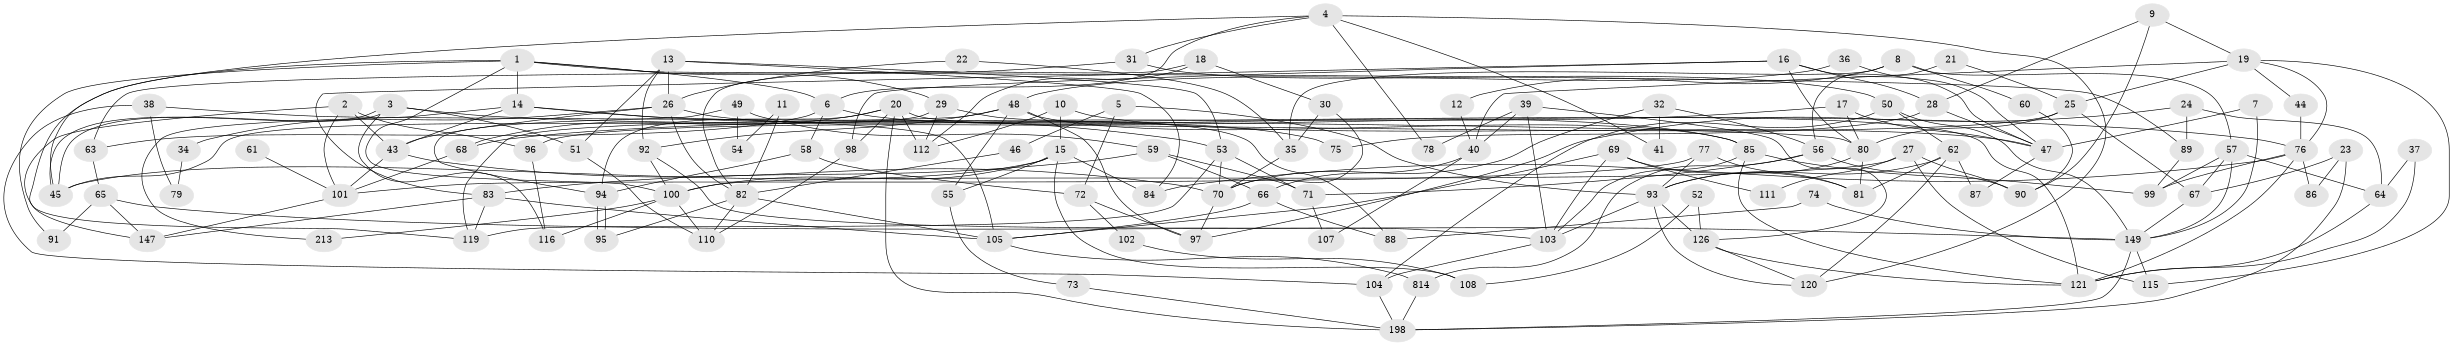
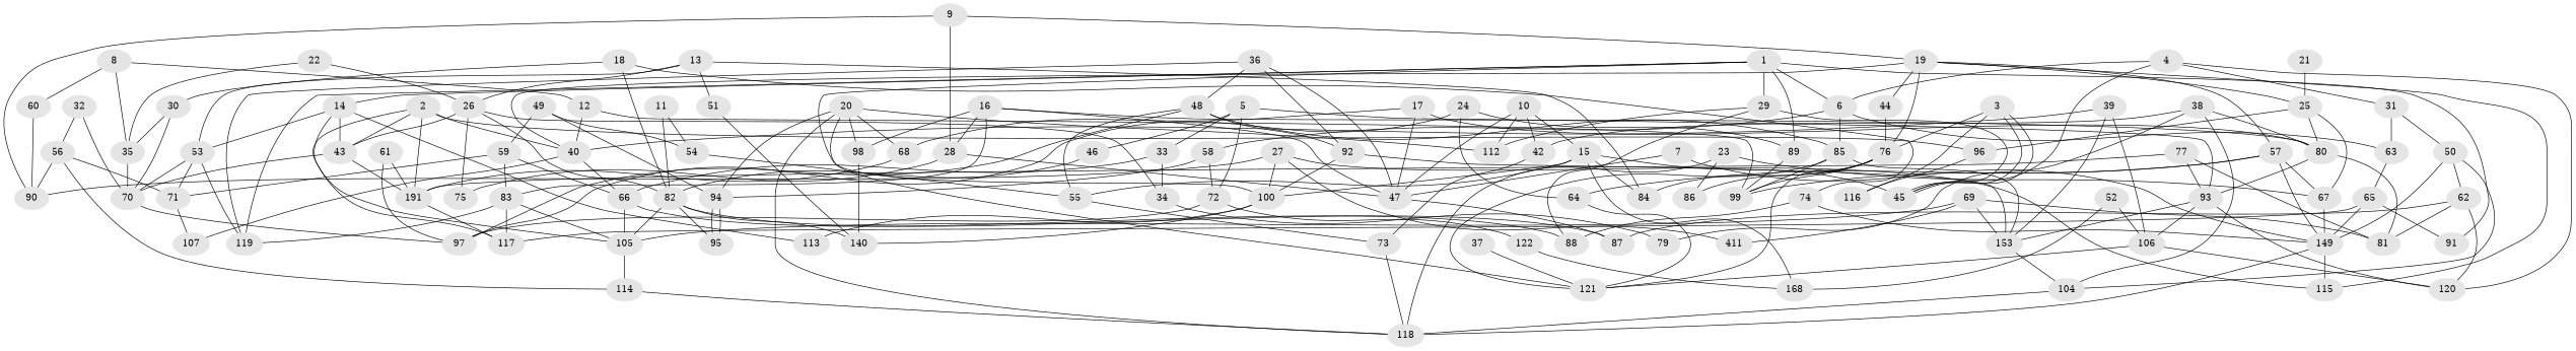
  graph {
    node [color=gray90 style=filled]
    1
    6
    14
    29
    89
    91
    100
    119
    58
    63
    85
    43
    53
    105
-   113 [label=213]
+   113
    45
    112
    88
    99
    116
-   110
+   110 [label=140]
    2
    40
    96
-   101
-   117 [label=147]
+   101 [label=191]
+   117
    66
    107
    70
    3
    51
    76
    84
    121
    86
    4
    31
-   41
-   78
    120
    50
    5
+   33
    46
    72
    93
    34
    82
    97
-   102
-   103
-   106 [label=126]
+   102 [label=122]
+   103 [label=153]
+   106
    94
    65
    7
    47
    n57 [label=149]
    87
    115
-   118 [label=198]
+   118
    8
    12
    35
    57
    60
    67
    64
    90
    9
    19
    28
    25
    44
    75
    10
    15
+   42
    55
-   108
+   108 [label=168]
    73
    11
    54
    95
    13
    26
    92
    71
-   114 [label=814]
+   114
    16
    80
    83
    98
    81
    17
    68
    18
    30
    20
    21
    56
    22
    23
    24
    79
    27
-   111
+   111 [label=411]
    104
    62
    32
    49
    59
    36
    48
    37
    38
    39
    52
    61
    69
    74
    77
    1 -- 6
    1 -- 14
    1 -- 29
    1 -- 89
    1 -- 91
    1 -- 100
    1 -- 119
    6 -- 58
    6 -- 63
    6 -- 85
    14 -- 43
    14 -- 53
    14 -- 105
    14 -- 113
    29 -- 45
    29 -- 112
    29 -- 88
    89 -- 99
    100 -- 113
-   100 -- 116
    100 -- 110
    58 -- 72
    58 -- 94
    63 -- 65
    85 -- 99
    85 -- 121
    85 -- 103
    43 -- 101
    43 -- 70
    53 -- 119
    53 -- 70
    53 -- 71
    105 -- 114
    2 -- 43
+   2 -- 40
    2 -- 96
    2 -- 101
    2 -- 117
    40 -- 66
    40 -- 107
    96 -- 116
    101 -- 117
    66 -- 105
    66 -- 88
    70 -- 97
    3 -- 45
    3 -- 45
    3 -- 116
-   3 -- 51
    3 -- 76
    51 -- 110
    76 -- 99
    76 -- 84
    76 -- 121
    76 -- 86
    4 -- 6
    4 -- 45
    4 -- 31
-   4 -- 41
-   4 -- 78
    4 -- 120
    31 -- 63
    31 -- 50
    50 -- n57
    50 -- 104
    50 -- 62
+   5 -- 33
    5 -- 46
    5 -- 72
    5 -- 93
+   33 -- 66
+   33 -- 34
    46 -- 82
    72 -- 97
    72 -- 102
    93 -- 120
    93 -- 103
    93 -- 106
    34 -- 79
    82 -- 105
    82 -- 110
+   82 -- 87
    82 -- 95
    102 -- 108
    103 -- 104
    106 -- 121
    106 -- 120
    94 -- 95
    94 -- 95
    65 -- 91
    65 -- 117
    65 -- n57
    7 -- 47
    7 -- n57
    47 -- 87
    n57 -- 115
    n57 -- 118
    8 -- 12
    8 -- 35
-   8 -- 57
+   19 -- 57
    8 -- 60
+   12 -- 99
    12 -- 40
    35 -- 70
    57 -- 99
    57 -- n57
    57 -- 67
    57 -- 64
    60 -- 90
    67 -- n57
    64 -- 121
    9 -- 90
    9 -- 19
    9 -- 28
    19 -- 40
    19 -- 76
    19 -- 115
    19 -- 25
    19 -- 44
    28 -- 47
    28 -- 75
    25 -- 96
    25 -- 67
    25 -- 80
    44 -- 76
    10 -- 112
    10 -- 47
    10 -- 15
+   10 -- 42
    15 -- 100
    15 -- 45
    15 -- 84
    15 -- 55
    15 -- 108
+   42 -- 73
    55 -- 73
    73 -- 118
    11 -- 82
    11 -- 54
+   54 -- 55
    13 -- 53
    13 -- 51
    13 -- 84
    13 -- 26
-   13 -- 92
+   36 -- 92
    26 -- 43
    26 -- 34
    26 -- 82
    26 -- 75
    92 -- 100
    92 -- 103
    71 -- 107
    114 -- 118
    16 -- 47
    16 -- 28
    16 -- 80
    16 -- 83
    16 -- 98
    80 -- 93
    80 -- 81
    83 -- 119
    83 -- 105
    83 -- 117
    98 -- 110
    17 -- 47
    17 -- 80
    17 -- 68
    68 -- 101
-   18 -- 112
+   18 -- 74
    18 -- 82
    18 -- 30
    30 -- 70
    30 -- 35
    20 -- 112
    20 -- 121
    20 -- 94
    20 -- 118
    20 -- 98
    20 -- 68
    21 -- 25
-   21 -- 56
    56 -- 90
    56 -- 71
    56 -- 114
    22 -- 35
    22 -- 26
    23 -- 86
    23 -- 118
    23 -- 67
    24 -- 89
    24 -- 97
    24 -- 64
    27 -- 100
    27 -- 115
    27 -- 90
    27 -- 111
    104 -- 118
    62 -- 120
-   62 -- 93
    62 -- 87
    62 -- 81
    32 -- 70
-   32 -- 41
    32 -- 56
    49 -- 94
    49 -- 54
    49 -- 59
    59 -- 66
    59 -- 71
    59 -- 83
-   48 -- 119
+   36 -- 119
    36 -- 47
    36 -- 48
    48 -- 85
    48 -- 97
    48 -- 55
    48 -- 92
    37 -- 121
-   37 -- 64
+   38 -- 42
    38 -- 80
    38 -- 79
    38 -- 104
    39 -- 40
-   39 -- 78
    39 -- 103
    39 -- 106
    52 -- 106
    52 -- 108
    61 -- 101
+   61 -- 97
    69 -- 105
    69 -- 103
    69 -- 81
    69 -- 111
    74 -- 88
    74 -- n57
    77 -- 101
    77 -- 93
    77 -- 81
  }
